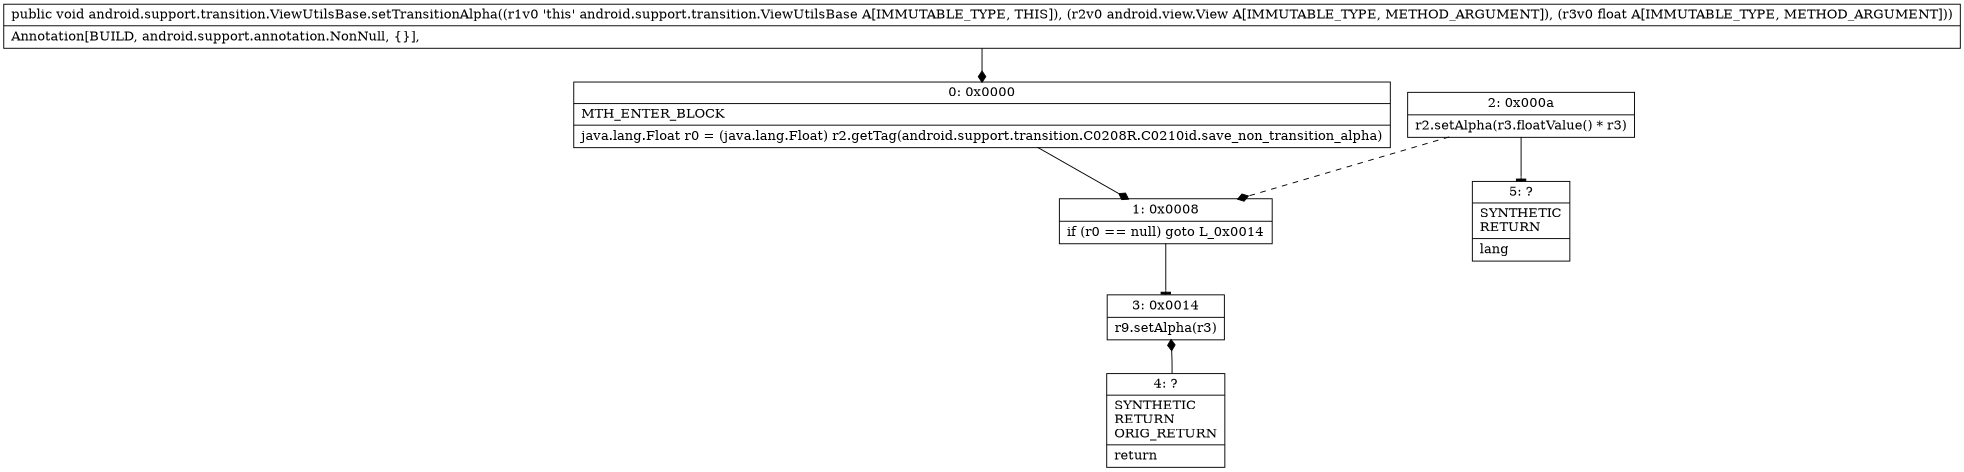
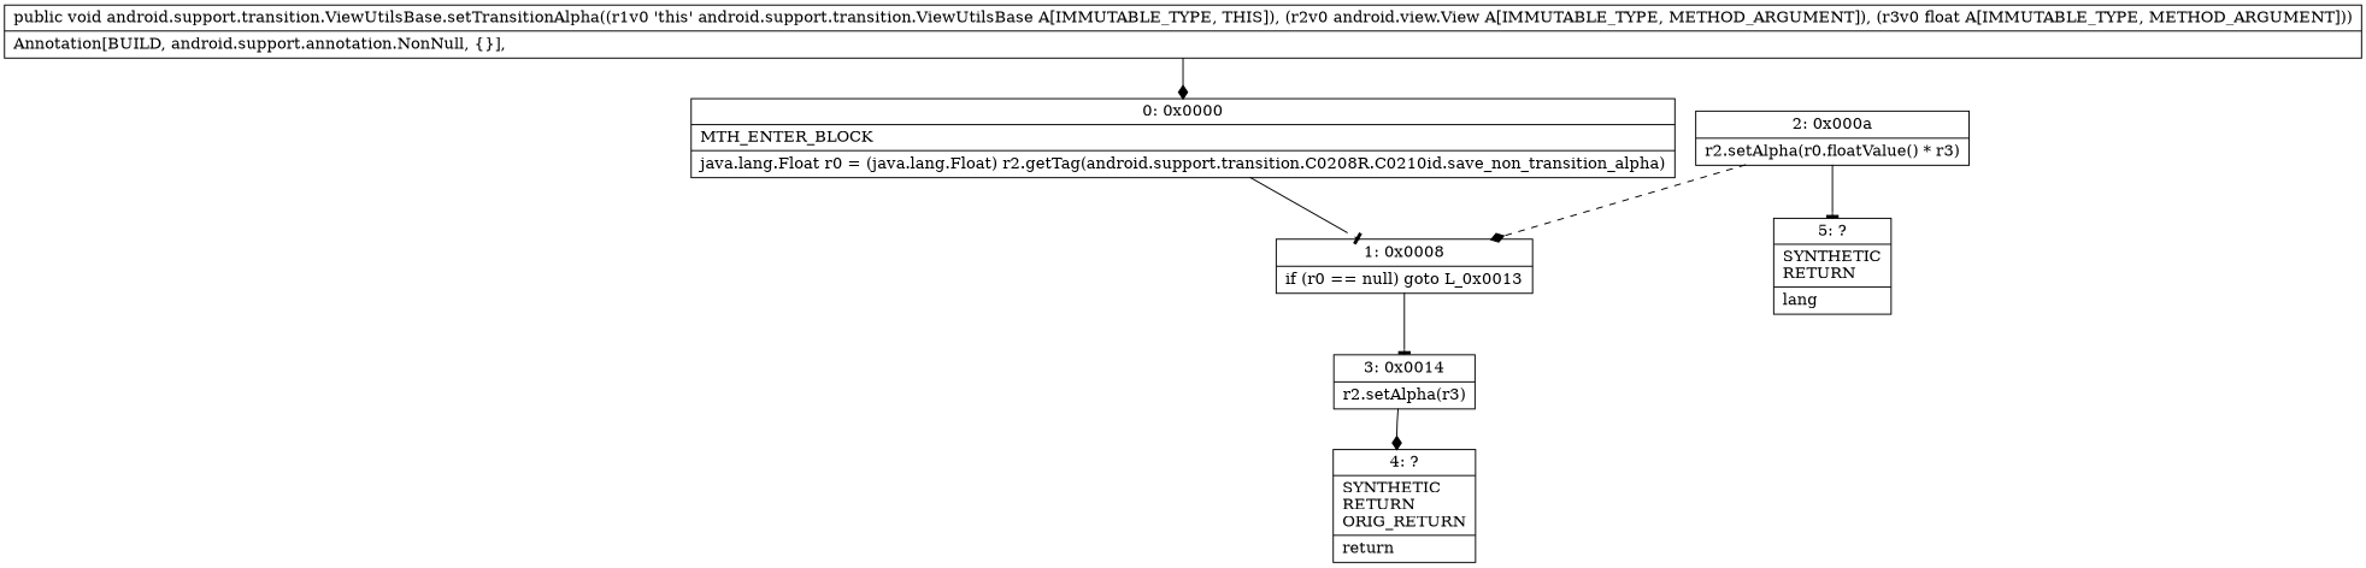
  digraph {
    fontname="DejaVu Serif"
    node [fontname="DejaVu Serif" shape=record]
    edge [arrowhead=diamond fontname="DejaVu Serif"]
    n1 [label="{0\:\ 0x0000|MTH_ENTER_BLOCK\l|java.lang.Float r0 = (java.lang.Float) r2.getTag(android.support.transition.C0208R.C0210id.save_non_transition_alpha)\l}"]
-   n2 [label="{1\:\ 0x0008|if (r0 == null) goto L_0x0014\l}"]
-   n3 [label="{3\:\ 0x0014|r9.setAlpha(r3)\l}"]
-   n4 [label="{2\:\ 0x000a|r2.setAlpha(r3.floatValue() * r3)\l}"]
+   n2 [label="{1\:\ 0x0008|if (r0 == null) goto L_0x0013\l}"]
+   n3 [label="{3\:\ 0x0014|r2.setAlpha(r3)\l}"]
+   n4 [label="{2\:\ 0x000a|r2.setAlpha(r0.floatValue() * r3)\l}"]
    n5 [label="{5\:\ ?|SYNTHETIC\lRETURN\l|lang\l}"]
    n6 [label="{4\:\ ?|SYNTHETIC\lRETURN\lORIG_RETURN\l|return\l}"]
    n7 [label="{public void android.support.transition.ViewUtilsBase.setTransitionAlpha((r1v0 'this' android.support.transition.ViewUtilsBase A[IMMUTABLE_TYPE, THIS]), (r2v0 android.view.View A[IMMUTABLE_TYPE, METHOD_ARGUMENT]), (r3v0 float A[IMMUTABLE_TYPE, METHOD_ARGUMENT]))  | Annotation[BUILD, android.support.annotation.NonNull, \{\}], \l}"]
-   n1 -> n2
+   n1 -> n2 [arrowhead=tee]
    n2 -> n3 [arrowhead=tee]
-   n6 -> n3
+   n3 -> n6
    n4 -> n2 [style=dashed]
    n4 -> n5 [arrowhead=tee]
    n7 -> n1
  }
